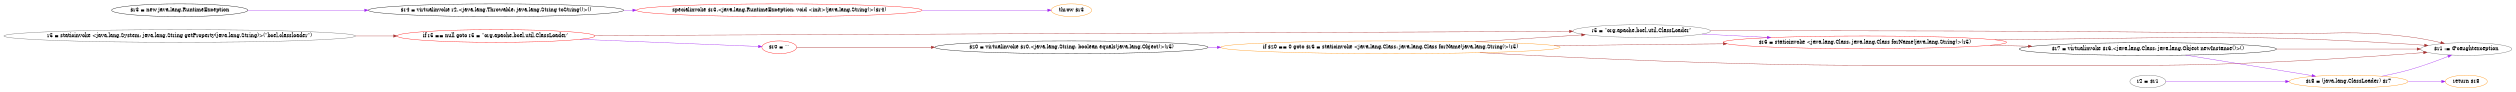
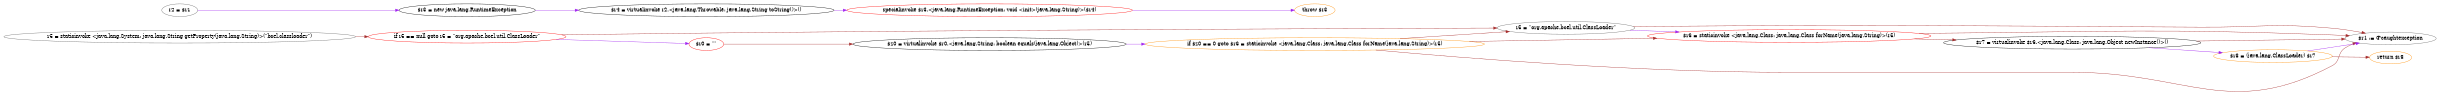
  digraph {
    rankdir=LR
    node [color=red]
    edge [color=brown]
    "if r5 == null goto r5 = \"org.apache.bcel.util.ClassLoader\""
    "r5 = staticinvoke <java.lang.System: java.lang.String getProperty(java.lang.String)>(\"bcel.classloader\")" [color=gray40]
    "$r0 = \"\""
    "r5 = \"org.apache.bcel.util.ClassLoader\"" [color=gray40]
    "$z0 = virtualinvoke $r0.<java.lang.String: boolean equals(java.lang.Object)>(r5)" [color=black]
    "$r6 = staticinvoke <java.lang.Class: java.lang.Class forName(java.lang.String)>(r5)"
    "$r1 := @caughtexception" [color=gray40]
    "if $z0 == 0 goto $r6 = staticinvoke <java.lang.Class: java.lang.Class forName(java.lang.String)>(r5)" [color=darkorange]
    "$r7 = virtualinvoke $r6.<java.lang.Class: java.lang.Object newInstance()>()" [color=black]
    "$r8 = (java.lang.ClassLoader) $r7" [color=darkorange]
    "return $r8" [color=darkorange]
    "$r3 = new java.lang.RuntimeException" [color=black]
    "r2 = $r1" [color=gray40]
    "$r4 = virtualinvoke r2.<java.lang.Throwable: java.lang.String toString()>()" [color=black]
    "specialinvoke $r3.<java.lang.RuntimeException: void <init>(java.lang.String)>($r4)"
    "throw $r3" [color=darkorange]
    "if r5 == null goto r5 = \"org.apache.bcel.util.ClassLoader\"" -> "$r0 = \"\"" [color=purple]
    "if r5 == null goto r5 = \"org.apache.bcel.util.ClassLoader\"" -> "r5 = \"org.apache.bcel.util.ClassLoader\""
    "r5 = staticinvoke <java.lang.System: java.lang.String getProperty(java.lang.String)>(\"bcel.classloader\")" -> "if r5 == null goto r5 = \"org.apache.bcel.util.ClassLoader\""
    "$r0 = \"\"" -> "$z0 = virtualinvoke $r0.<java.lang.String: boolean equals(java.lang.Object)>(r5)"
    "r5 = \"org.apache.bcel.util.ClassLoader\"" -> "$r6 = staticinvoke <java.lang.Class: java.lang.Class forName(java.lang.String)>(r5)" [color=purple]
    "r5 = \"org.apache.bcel.util.ClassLoader\"" -> "$r1 := @caughtexception"
    "$z0 = virtualinvoke $r0.<java.lang.String: boolean equals(java.lang.Object)>(r5)" -> "if $z0 == 0 goto $r6 = staticinvoke <java.lang.Class: java.lang.Class forName(java.lang.String)>(r5)" [color=purple]
    "$r6 = staticinvoke <java.lang.Class: java.lang.Class forName(java.lang.String)>(r5)" -> "$r1 := @caughtexception"
    "$r6 = staticinvoke <java.lang.Class: java.lang.Class forName(java.lang.String)>(r5)" -> "$r7 = virtualinvoke $r6.<java.lang.Class: java.lang.Object newInstance()>()"
    "if $z0 == 0 goto $r6 = staticinvoke <java.lang.Class: java.lang.Class forName(java.lang.String)>(r5)" -> "r5 = \"org.apache.bcel.util.ClassLoader\""
    "if $z0 == 0 goto $r6 = staticinvoke <java.lang.Class: java.lang.Class forName(java.lang.String)>(r5)" -> "$r6 = staticinvoke <java.lang.Class: java.lang.Class forName(java.lang.String)>(r5)"
    "if $z0 == 0 goto $r6 = staticinvoke <java.lang.Class: java.lang.Class forName(java.lang.String)>(r5)" -> "$r1 := @caughtexception"
    "$r7 = virtualinvoke $r6.<java.lang.Class: java.lang.Object newInstance()>()" -> "$r1 := @caughtexception"
    "$r7 = virtualinvoke $r6.<java.lang.Class: java.lang.Object newInstance()>()" -> "$r8 = (java.lang.ClassLoader) $r7" [color=purple]
    "$r8 = (java.lang.ClassLoader) $r7" -> "$r1 := @caughtexception" [color=purple]
-   "$r8 = (java.lang.ClassLoader) $r7" -> "return $r8" [color=purple]
+   "$r8 = (java.lang.ClassLoader) $r7" -> "return $r8"
    "$r3 = new java.lang.RuntimeException" -> "$r4 = virtualinvoke r2.<java.lang.Throwable: java.lang.String toString()>()" [color=purple]
-   "r2 = $r1" -> "$r8 = (java.lang.ClassLoader) $r7" [color=purple]
+   "r2 = $r1" -> "$r3 = new java.lang.RuntimeException" [color=purple]
    "$r4 = virtualinvoke r2.<java.lang.Throwable: java.lang.String toString()>()" -> "specialinvoke $r3.<java.lang.RuntimeException: void <init>(java.lang.String)>($r4)" [color=purple]
    "specialinvoke $r3.<java.lang.RuntimeException: void <init>(java.lang.String)>($r4)" -> "throw $r3" [color=purple]
  }
